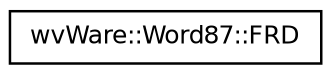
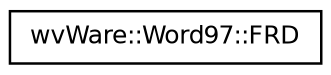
  digraph {
    rankdir=LR
-   n1 [color=black fillcolor=white fontname=Helvetica fontsize=10 height=0.2 label="wvWare::Word87::FRD" shape=record style=filled width=0.4]
+   n1 [color=black fillcolor=white fontname=Helvetica fontsize=10 height=0.2 label="wvWare::Word97::FRD" shape=record style=filled width=0.4]
  }
